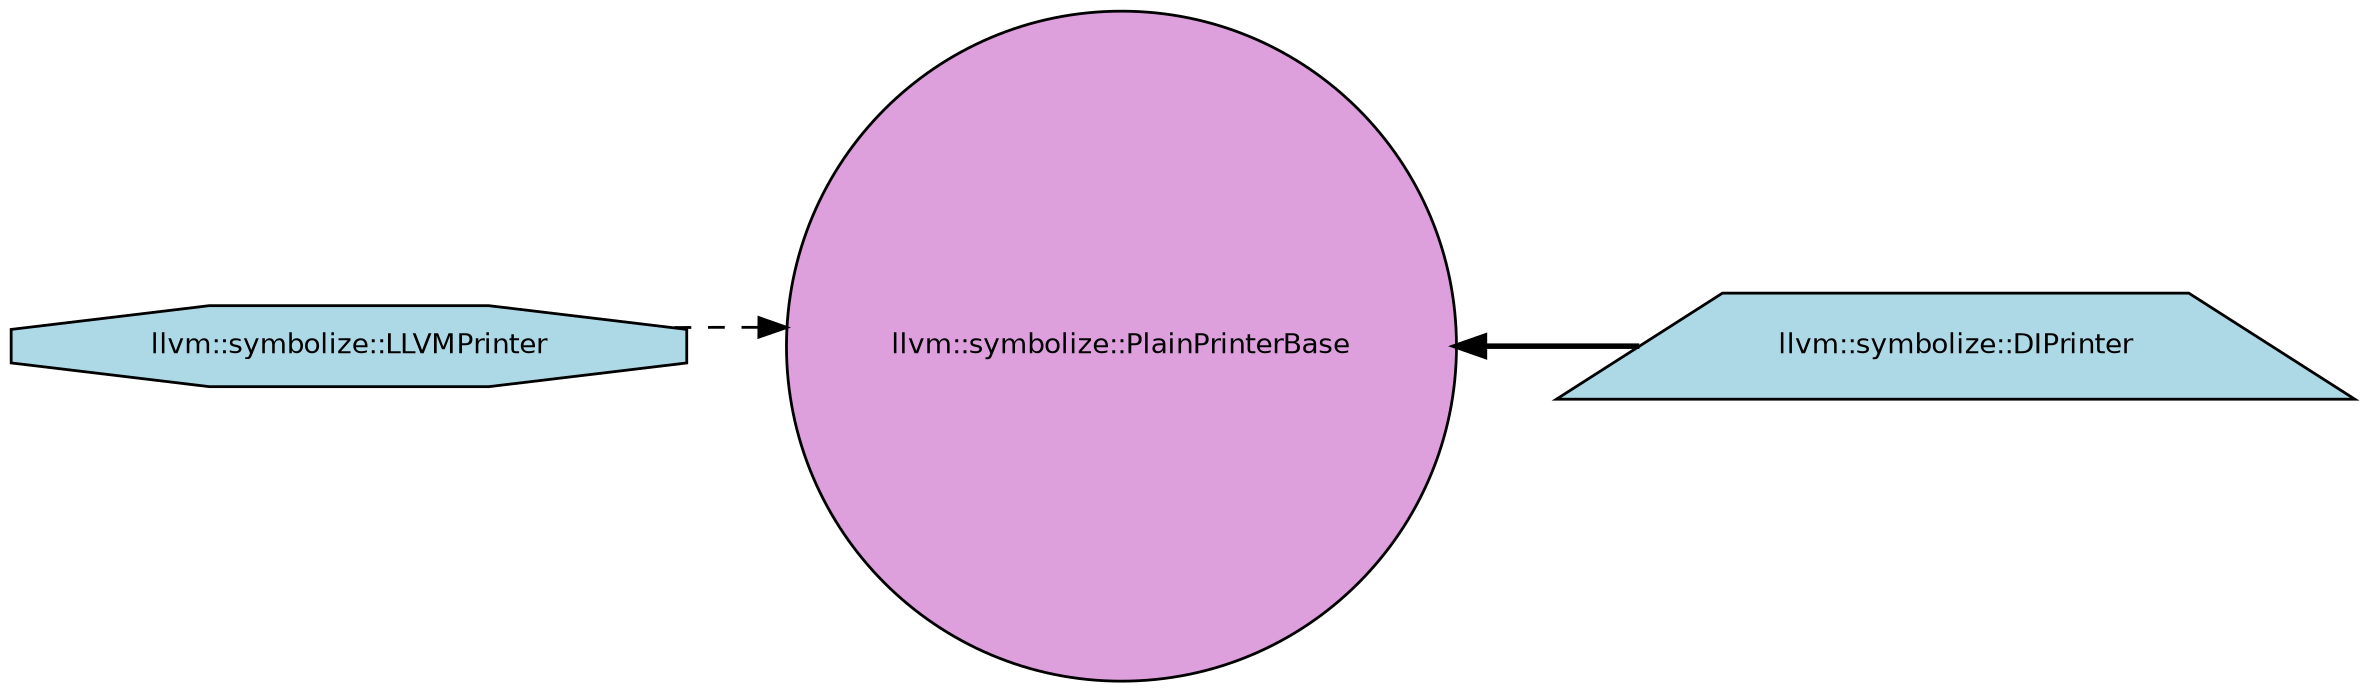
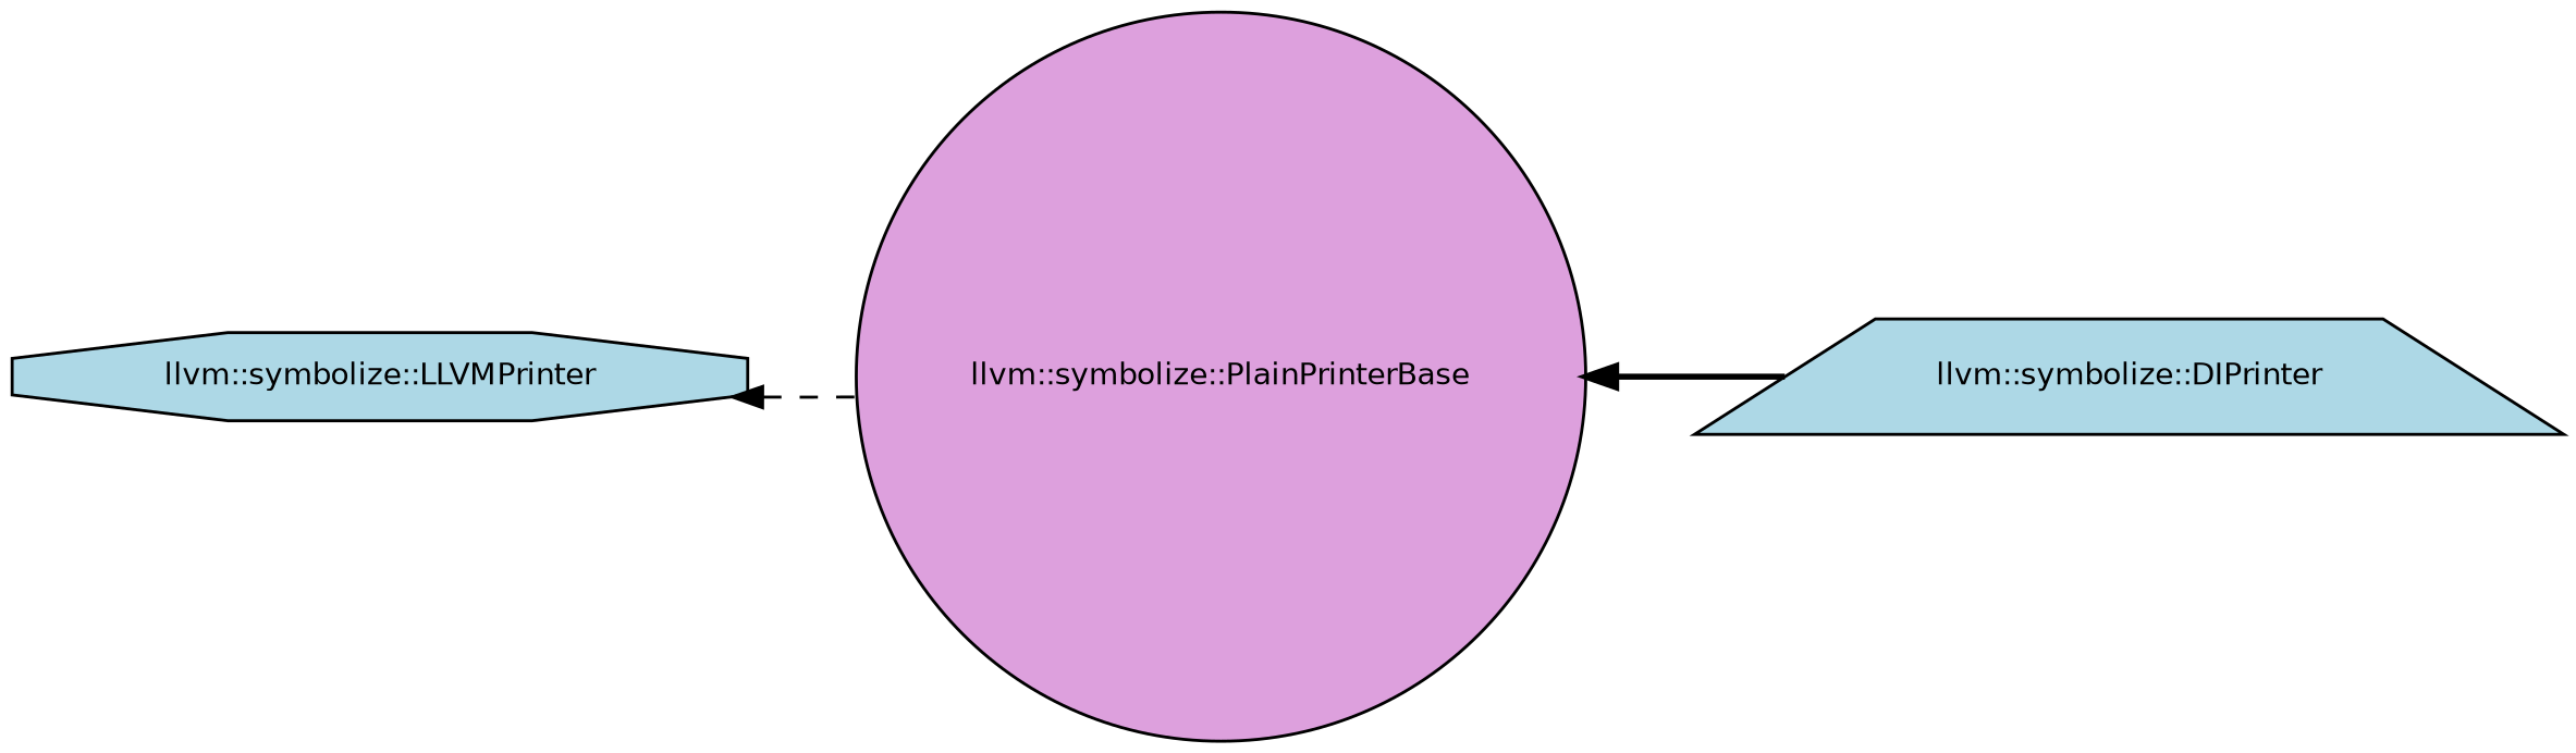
  digraph {
    fontname="DejaVu Sans"
    rankdir=LR
    node [color=black fillcolor=lightblue fontname="DejaVu Sans" fontsize=10 style=filled]
    edge [color=black dir=back fontname="DejaVu Sans" fontsize=10 labelfontname=Helvetica labelfontsize=10]
    n1 [fontcolor=black height=0.2 label="llvm::symbolize::LLVMPrinter" shape=octagon width=0.4]
    n2 [fillcolor=plum height=0.2 label="llvm::symbolize::PlainPrinterBase" shape=circle width=0.4]
    n3 [height=0.2 label="llvm::symbolize::DIPrinter" shape=trapezium width=0.4]
-   n2 -> n1 [style=dashed]
+   n1 -> n2 [style=dashed]
    n2 -> n3 [style=bold]
  }
